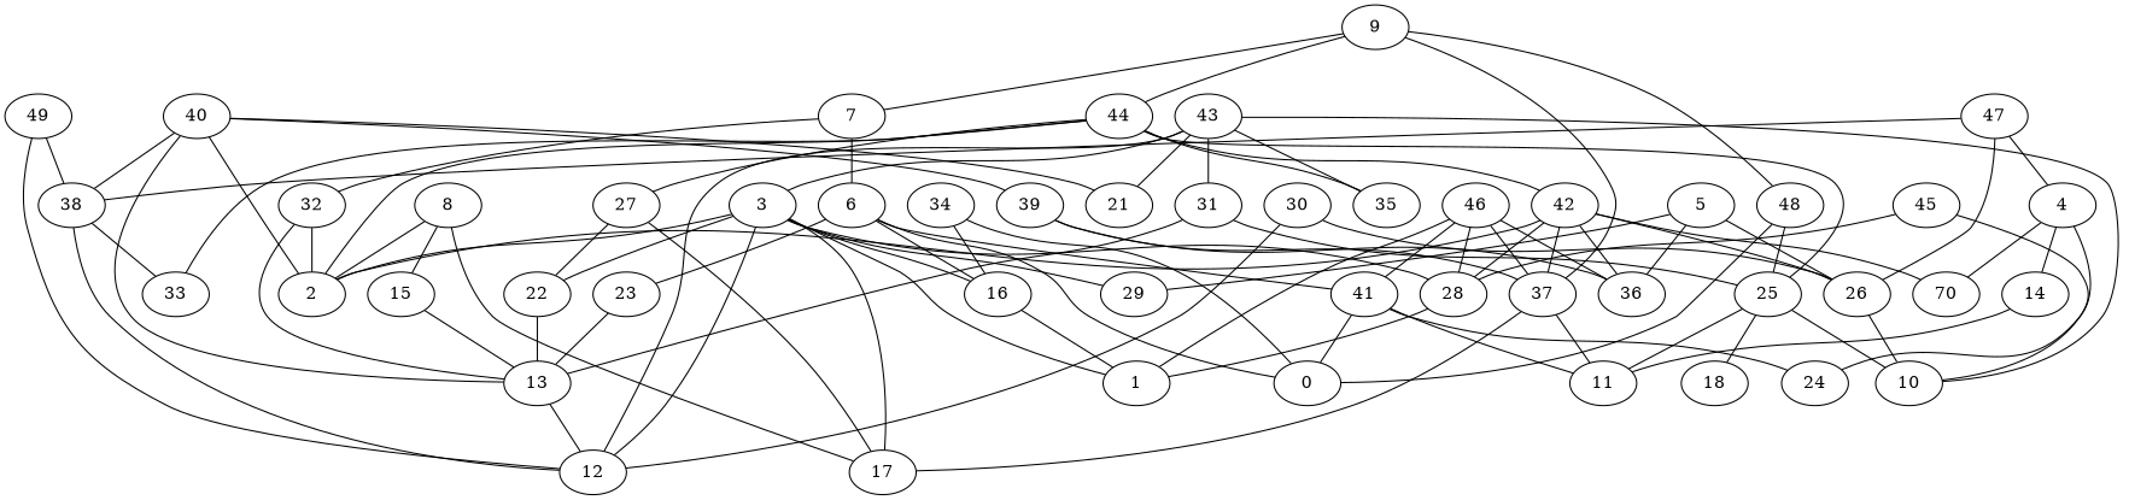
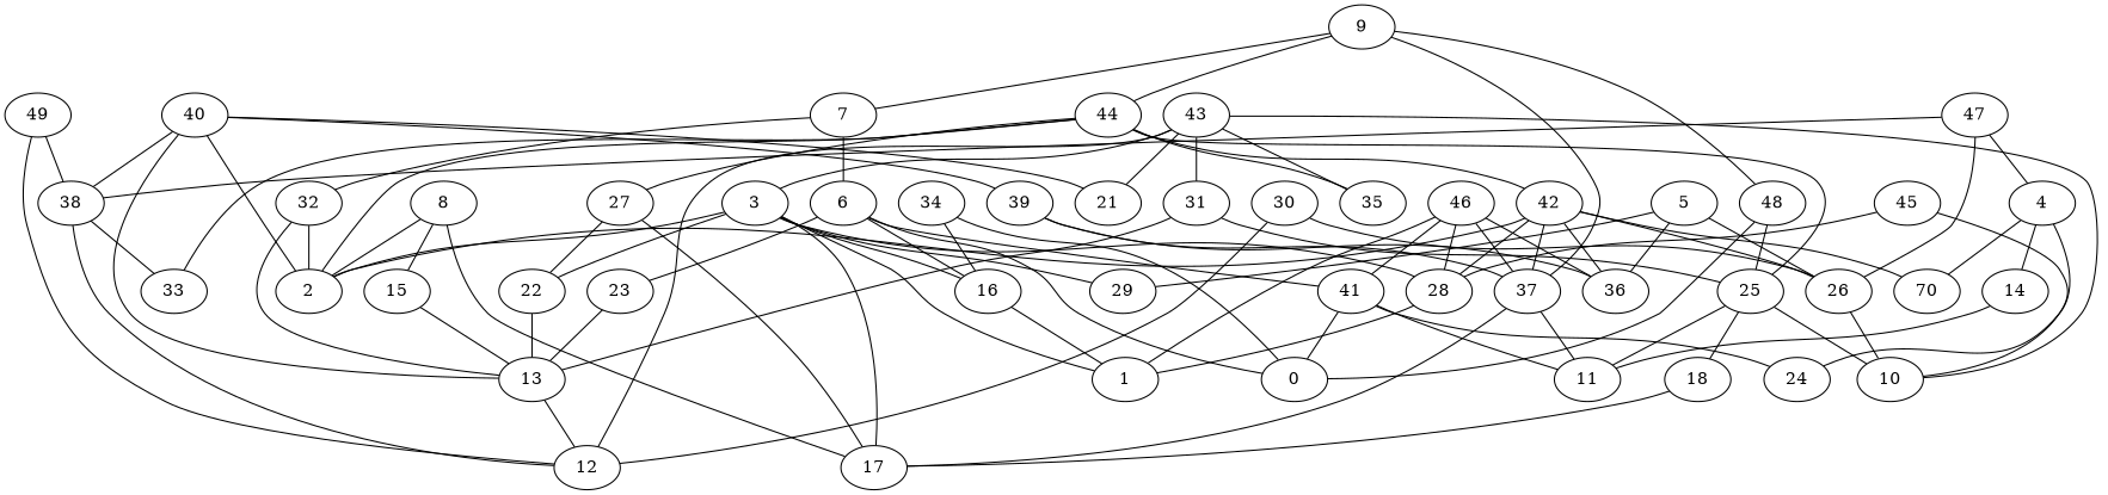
  digraph {
    edge [color=black dir=none]
    8
    15
    17
    2
    13
    23
    12
    38
    33
    25
    11
    18
    10
    37
    7
    32
    6
    16
    41
    0
    4
    14
    n23 [label=70]
    24
    1
    22
    9
    44
    48
    42
    35
    27
    36
    28
    26
    31
    49
    40
    21
    39
    46
    30
    45
    3
    29
    47
    5
    43
    34
    subgraph sub_1 {
      8
      15
      17
      2
      13
      23
      12
      38
      33
      25
      11
      18
      10
      37
      7
      32
      6
      16
      41
      0
      4
      14
      n23
      24
      1
      22
      9
      44
      48
      42
      35
      27
      36
      28
      26
      31
      49
      40
      21
      39
      46
      30
      45
      3
      29
      47
      5
      43
      34
    }
    8 -> 15
    8 -> 17
    8 -> 2
    15 -> 13
    13 -> 12
    23 -> 13
    38 -> 12
    38 -> 33
    25 -> 11
    25 -> 18
    25 -> 10
+   18 -> 17
    37 -> 17
    37 -> 11
    7 -> 32
    7 -> 6
    32 -> 2
    32 -> 13
    6 -> 23
    6 -> 16
    6 -> 41
    6 -> 0
    16 -> 1
    41 -> 11
    41 -> 0
    41 -> 24
    4 -> 14
    4 -> n23
    4 -> 24
    14 -> 11
    22 -> 13
    9 -> 37
    9 -> 7
    9 -> 44
    9 -> 48
    44 -> 2
    44 -> 33
    44 -> 25
    44 -> 42
    44 -> 35
    44 -> 27
    48 -> 25
    48 -> 0
    42 -> 2
    42 -> 37
    42 -> n23
    42 -> 36
    42 -> 28
    42 -> 26
    27 -> 17
    27 -> 22
    28 -> 1
    26 -> 10
    31 -> 13
    31 -> 25
    49 -> 12
    49 -> 38
    40 -> 2
    40 -> 13
    40 -> 38
    40 -> 21
    40 -> 39
    39 -> 37
    39 -> 36
    46 -> 37
    46 -> 41
    46 -> 1
    46 -> 36
    46 -> 28
    30 -> 12
    30 -> 26
    45 -> 10
    45 -> 28
    3 -> 17
    3 -> 2
-   3 -> 12
    3 -> 16
    3 -> 1
    3 -> 22
    3 -> 28
    3 -> 29
    47 -> 38
    47 -> 4
    47 -> 26
    5 -> 36
    5 -> 26
    5 -> 29
    43 -> 12
    43 -> 10
    43 -> 35
    43 -> 31
    43 -> 21
    43 -> 3
    34 -> 16
    34 -> 0
  }
